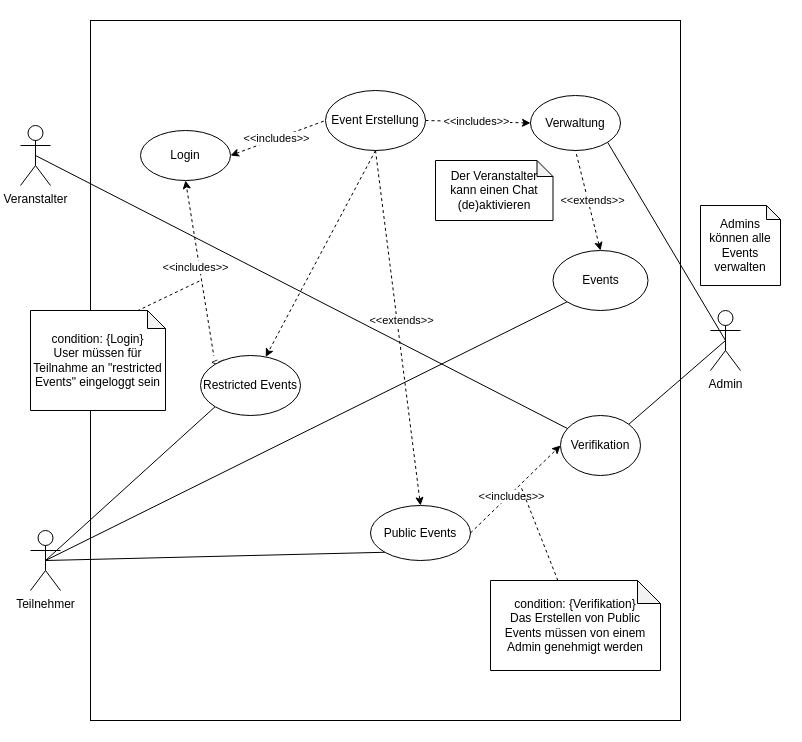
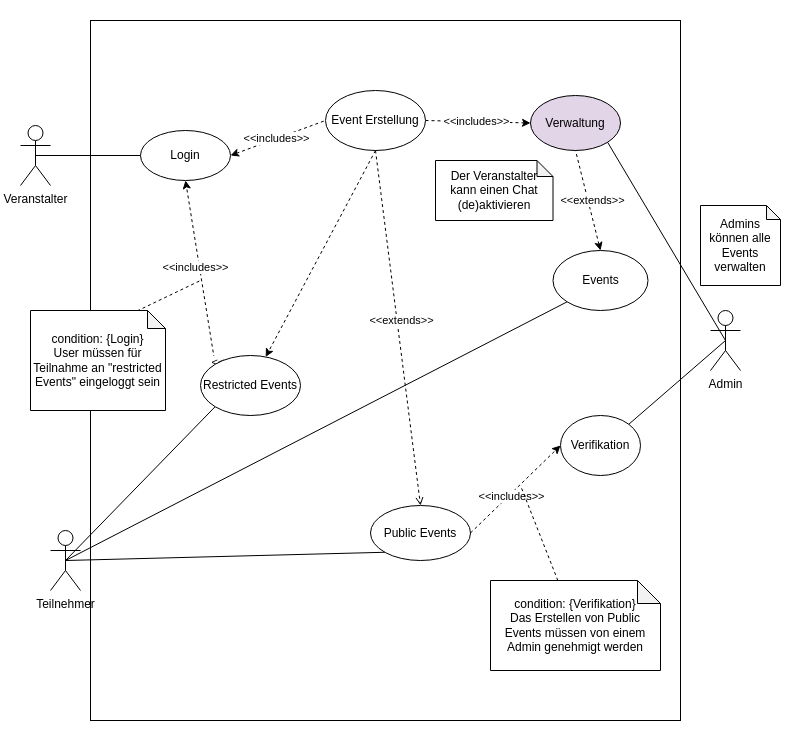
  <mxCell id="0" />
  <mxCell id="1" parent="0" />
  <mxCell id="2" value="" style="rounded=0;whiteSpace=wrap;html=1;fillColor=none;" parent="1" vertex="1"><mxGeometry x="90" y="20" width="590" height="700" as="geometry" /></mxCell>
  <mxCell id="3" value="Veranstalter" style="shape=umlActor;verticalLabelPosition=bottom;verticalAlign=top;html=1;outlineConnect=0;" parent="1" vertex="1"><mxGeometry x="20" y="125" width="30" height="60" as="geometry" /></mxCell>
  <mxCell id="4" style="rounded=0;orthogonalLoop=1;jettySize=auto;html=1;exitX=0.5;exitY=0.5;exitDx=0;exitDy=0;exitPerimeter=0;entryX=0;entryY=1;entryDx=0;entryDy=0;endArrow=none;endFill=0;" edge="1" parent="1" source="5" target="12"><mxGeometry relative="1" as="geometry" /></mxCell>
- <mxCell id="5" value="Teilnehmer" style="shape=umlActor;verticalLabelPosition=bottom;verticalAlign=top;html=1;outlineConnect=0;" parent="1" vertex="1"><mxGeometry x="30" y="530" width="30" height="60" as="geometry" /></mxCell>
+ <mxCell id="5" value="Teilnehmer" style="shape=umlActor;verticalLabelPosition=bottom;verticalAlign=top;html=1;outlineConnect=0;" parent="1" vertex="1"><mxGeometry x="50" y="530" width="30" height="60" as="geometry" /></mxCell>
  <mxCell id="6" value="Admin" style="shape=umlActor;verticalLabelPosition=bottom;verticalAlign=top;html=1;outlineConnect=0;" parent="1" vertex="1"><mxGeometry x="710" y="310" width="30" height="60" as="geometry" /></mxCell>
  <mxCell id="7" value="Login" style="ellipse;whiteSpace=wrap;html=1;" parent="1" vertex="1"><mxGeometry x="140" y="130" width="90" height="50" as="geometry" /></mxCell>
  <mxCell id="8" style="rounded=0;orthogonalLoop=1;jettySize=auto;html=1;exitX=0;exitY=0;exitDx=0;exitDy=0;entryX=0.5;entryY=1;entryDx=0;entryDy=0;dashed=1;" parent="1" source="39" target="7" edge="1"><mxGeometry relative="1" as="geometry" /></mxCell>
  <mxCell id="9" value="&amp;lt;&amp;lt;includes&amp;gt;&amp;gt;" style="edgeLabel;html=1;align=center;verticalAlign=middle;resizable=0;points=[];" parent="8" vertex="1" connectable="0"><mxGeometry x="0.064" y="4" relative="1" as="geometry"><mxPoint as="offset" /></mxGeometry></mxCell>
  <mxCell id="10" value="Public Events" style="ellipse;whiteSpace=wrap;html=1;" parent="1" vertex="1"><mxGeometry x="370" y="505" width="100" height="55" as="geometry" /></mxCell>
  <mxCell id="11" value="Verifikation" style="ellipse;whiteSpace=wrap;html=1;" parent="1" vertex="1"><mxGeometry x="560" y="415" width="80" height="60" as="geometry" /></mxCell>
  <mxCell id="12" value="Events" style="ellipse;whiteSpace=wrap;html=1;" parent="1" vertex="1"><mxGeometry x="552.5" y="250" width="95" height="60" as="geometry" /></mxCell>
- <mxCell id="13" value="Verwaltung" style="ellipse;whiteSpace=wrap;html=1;" parent="1" vertex="1"><mxGeometry x="530" y="95" width="90" height="55" as="geometry" /></mxCell>
+ <mxCell id="13" value="Verwaltung" style="ellipse;whiteSpace=wrap;html=1;fillColor=#e1d5e7;" parent="1" vertex="1"><mxGeometry x="530" y="95" width="90" height="55" as="geometry" /></mxCell>
  <mxCell id="14" value="" style="endArrow=none;dashed=1;html=1;rounded=0;entryX=0;entryY=0.5;entryDx=0;entryDy=0;exitX=1;exitY=0.5;exitDx=0;exitDy=0;strokeColor=default;startArrow=classic;startFill=1;" parent="1" source="7" target="31" edge="1"><mxGeometry width="50" height="50" relative="1" as="geometry"><mxPoint x="310" y="425" as="sourcePoint" /><mxPoint x="360" y="375" as="targetPoint" /></mxGeometry></mxCell>
  <mxCell id="15" value="&amp;lt;&amp;lt;includes&amp;gt;&amp;gt;" style="edgeLabel;html=1;align=center;verticalAlign=middle;resizable=0;points=[];" parent="14" vertex="1" connectable="0"><mxGeometry x="-0.024" y="1" relative="1" as="geometry"><mxPoint as="offset" /></mxGeometry></mxCell>
- <mxCell id="16" value="" style="endArrow=classic;dashed=1;html=1;rounded=0;entryX=0.5;entryY=0;entryDx=0;entryDy=0;exitX=0.5;exitY=1;exitDx=0;exitDy=0;endFill=1;startArrow=none;startFill=0;" parent="1" source="31" target="10" edge="1"><mxGeometry width="50" height="50" relative="1" as="geometry"><mxPoint x="310" y="425" as="sourcePoint" /><mxPoint x="360" y="375" as="targetPoint" /></mxGeometry></mxCell>
+ <mxCell id="16" value="" style="endArrow=open;dashed=1;html=1;rounded=0;entryX=0.5;entryY=0;entryDx=0;entryDy=0;exitX=0.5;exitY=1;exitDx=0;exitDy=0;endFill=1;startArrow=none;startFill=0;" parent="1" source="31" target="10" edge="1"><mxGeometry width="50" height="50" relative="1" as="geometry"><mxPoint x="310" y="425" as="sourcePoint" /><mxPoint x="360" y="375" as="targetPoint" /></mxGeometry></mxCell>
  <mxCell id="17" value="&amp;lt;&amp;lt;extends&amp;gt;&amp;gt;" style="edgeLabel;html=1;align=center;verticalAlign=middle;resizable=0;points=[];" parent="16" vertex="1" connectable="0"><mxGeometry x="-0.05" y="4" relative="1" as="geometry"><mxPoint y="1" as="offset" /></mxGeometry></mxCell>
  <mxCell id="18" value="" style="endArrow=classic;dashed=1;html=1;rounded=0;entryX=0;entryY=0.5;entryDx=0;entryDy=0;exitX=1;exitY=0.5;exitDx=0;exitDy=0;endFill=1;" parent="1" source="10" target="11" edge="1"><mxGeometry width="50" height="50" relative="1" as="geometry"><mxPoint x="310" y="425" as="sourcePoint" /><mxPoint x="360" y="375" as="targetPoint" /></mxGeometry></mxCell>
  <mxCell id="19" value="&amp;lt;&amp;lt;includes&amp;gt;&amp;gt;" style="edgeLabel;html=1;align=center;verticalAlign=middle;resizable=0;points=[];" parent="18" vertex="1" connectable="0"><mxGeometry x="-0.12" y="-2" relative="1" as="geometry"><mxPoint as="offset" /></mxGeometry></mxCell>
  <mxCell id="20" value="" style="endArrow=classic;dashed=1;html=1;rounded=0;exitX=0.5;exitY=1;exitDx=0;exitDy=0;startArrow=none;startFill=0;endFill=1;" parent="1" source="39" edge="1"><mxGeometry width="50" height="50" relative="1" as="geometry"><mxPoint x="310" y="425" as="sourcePoint" /><mxPoint x="260" y="405" as="targetPoint" /></mxGeometry></mxCell>
  <mxCell id="21" value="&amp;lt;&amp;lt;extends&amp;gt;&amp;gt;" style="edgeLabel;html=1;align=center;verticalAlign=middle;resizable=0;points=[];" parent="20" vertex="1" connectable="0"><mxGeometry x="0.025" y="1" relative="1" as="geometry"><mxPoint x="-12" y="-48" as="offset" /></mxGeometry></mxCell>
  <mxCell id="22" value="" style="endArrow=none;html=1;rounded=0;entryX=0.5;entryY=0.5;entryDx=0;entryDy=0;entryPerimeter=0;exitX=1;exitY=1;exitDx=0;exitDy=0;" parent="1" source="13" target="6" edge="1"><mxGeometry width="50" height="50" relative="1" as="geometry"><mxPoint x="310" y="425" as="sourcePoint" /><mxPoint x="360" y="375" as="targetPoint" /><Array as="points" /></mxGeometry></mxCell>
  <mxCell id="23" value="" style="endArrow=none;html=1;rounded=0;entryX=0.5;entryY=0.5;entryDx=0;entryDy=0;entryPerimeter=0;exitX=1;exitY=0;exitDx=0;exitDy=0;" parent="1" source="11" target="6" edge="1"><mxGeometry width="50" height="50" relative="1" as="geometry"><mxPoint x="310" y="425" as="sourcePoint" /><mxPoint x="360" y="375" as="targetPoint" /></mxGeometry></mxCell>
- <mxCell id="24" value="" style="endArrow=none;html=1;rounded=0;exitX=0.5;exitY=0.5;exitDx=0;exitDy=0;exitPerimeter=0;" parent="1" source="3" target="11" edge="1"><mxGeometry width="50" height="50" relative="1" as="geometry"><mxPoint x="310" y="425" as="sourcePoint" /><mxPoint x="360" y="375" as="targetPoint" /></mxGeometry></mxCell>
+ <mxCell id="24" value="" style="endArrow=none;html=1;rounded=0;entryX=0;entryY=0.5;entryDx=0;entryDy=0;exitX=0.5;exitY=0.5;exitDx=0;exitDy=0;exitPerimeter=0;" parent="1" source="3" target="7" edge="1"><mxGeometry width="50" height="50" relative="1" as="geometry"><mxPoint x="310" y="425" as="sourcePoint" /><mxPoint x="360" y="375" as="targetPoint" /></mxGeometry></mxCell>
  <mxCell id="25" value="" style="endArrow=none;html=1;rounded=0;exitX=0.5;exitY=0.5;exitDx=0;exitDy=0;exitPerimeter=0;entryX=0;entryY=1;entryDx=0;entryDy=0;" parent="1" source="5" target="10" edge="1"><mxGeometry width="50" height="50" relative="1" as="geometry"><mxPoint x="310" y="425" as="sourcePoint" /><mxPoint x="360" y="375" as="targetPoint" /></mxGeometry></mxCell>
  <mxCell id="26" value="" style="endArrow=none;html=1;rounded=0;exitX=0.5;exitY=0.5;exitDx=0;exitDy=0;exitPerimeter=0;entryX=0;entryY=1;entryDx=0;entryDy=0;" parent="1" source="5" target="39" edge="1"><mxGeometry width="50" height="50" relative="1" as="geometry"><mxPoint x="310" y="425" as="sourcePoint" /><mxPoint x="360" y="375" as="targetPoint" /></mxGeometry></mxCell>
  <mxCell id="27" value="" style="endArrow=none;dashed=1;html=1;rounded=0;entryX=0.5;entryY=1;entryDx=0;entryDy=0;exitX=0.5;exitY=0;exitDx=0;exitDy=0;endFill=0;startArrow=classic;startFill=1;" parent="1" source="12" target="13" edge="1"><mxGeometry width="50" height="50" relative="1" as="geometry"><mxPoint x="310" y="425" as="sourcePoint" /><mxPoint x="360" y="375" as="targetPoint" /></mxGeometry></mxCell>
  <mxCell id="28" value="&amp;lt;&amp;lt;extends&amp;gt;&amp;gt;" style="edgeLabel;html=1;align=center;verticalAlign=middle;resizable=0;points=[];" parent="27" vertex="1" connectable="0"><mxGeometry x="-0.194" y="-2" relative="1" as="geometry"><mxPoint y="-9" as="offset" /></mxGeometry></mxCell>
  <mxCell id="29" style="rounded=0;orthogonalLoop=1;jettySize=auto;html=1;exitX=1;exitY=0.5;exitDx=0;exitDy=0;entryX=0;entryY=0.5;entryDx=0;entryDy=0;dashed=1;" parent="1" source="31" target="13" edge="1"><mxGeometry relative="1" as="geometry" /></mxCell>
  <mxCell id="30" value="&amp;lt;&amp;lt;includes&amp;gt;&amp;gt;" style="edgeLabel;html=1;align=center;verticalAlign=middle;resizable=0;points=[];" parent="29" vertex="1" connectable="0"><mxGeometry x="-0.053" y="1" relative="1" as="geometry"><mxPoint as="offset" /></mxGeometry></mxCell>
  <mxCell id="31" value="Event Erstellung" style="ellipse;whiteSpace=wrap;html=1;" parent="1" vertex="1"><mxGeometry x="325" y="90" width="100" height="60" as="geometry" /></mxCell>
  <mxCell id="32" style="rounded=0;orthogonalLoop=1;jettySize=auto;html=1;dashed=1;endArrow=none;endFill=0;" parent="1" edge="1"><mxGeometry relative="1" as="geometry"><mxPoint x="200" y="280" as="targetPoint" /><mxPoint x="115" y="320.846" as="sourcePoint" /></mxGeometry></mxCell>
  <mxCell id="33" value="condition: {Login}&lt;br&gt;User müssen für Teilnahme an &quot;restricted Events&quot; eingeloggt sein" style="shape=note;whiteSpace=wrap;html=1;backgroundOutline=1;darkOpacity=0.05;size=18;" parent="1" vertex="1"><mxGeometry x="30" y="310" width="135" height="100" as="geometry" /></mxCell>
  <mxCell id="34" style="rounded=0;orthogonalLoop=1;jettySize=auto;html=1;endArrow=none;endFill=0;dashed=1;" parent="1" source="35" edge="1"><mxGeometry relative="1" as="geometry"><mxPoint x="520" y="485" as="targetPoint" /></mxGeometry></mxCell>
  <mxCell id="35" value="condition: {Verifikation}&lt;br&gt;Das Erstellen von Public Events müssen von einem Admin genehmigt werden" style="shape=note;whiteSpace=wrap;html=1;backgroundOutline=1;darkOpacity=0.05;size=23;" parent="1" vertex="1"><mxGeometry x="490" y="580" width="170" height="90" as="geometry" /></mxCell>
  <mxCell id="36" value="Admins können alle Events verwalten" style="shape=note;whiteSpace=wrap;html=1;backgroundOutline=1;darkOpacity=0.05;size=14;" parent="1" vertex="1"><mxGeometry x="700" y="205" width="80" height="80" as="geometry" /></mxCell>
  <mxCell id="37" value="Der Veranstalter kann einen Chat (de)aktivieren" style="shape=note;whiteSpace=wrap;html=1;backgroundOutline=1;darkOpacity=0.05;size=16;" parent="1" vertex="1"><mxGeometry x="435" y="160" width="117.5" height="60" as="geometry" /></mxCell>
  <mxCell id="38" value="" style="endArrow=classic;dashed=1;html=1;rounded=0;exitX=0.5;exitY=1;exitDx=0;exitDy=0;startArrow=none;startFill=0;endFill=1;" edge="1" parent="1" source="31" target="39"><mxGeometry width="50" height="50" relative="1" as="geometry"><mxPoint x="375" y="150" as="sourcePoint" /><mxPoint x="260" y="405" as="targetPoint" /></mxGeometry></mxCell>
  <mxCell id="39" value="Restricted Events" style="ellipse;whiteSpace=wrap;html=1;" parent="1" vertex="1"><mxGeometry x="200" y="355" width="100" height="60" as="geometry" /></mxCell>
